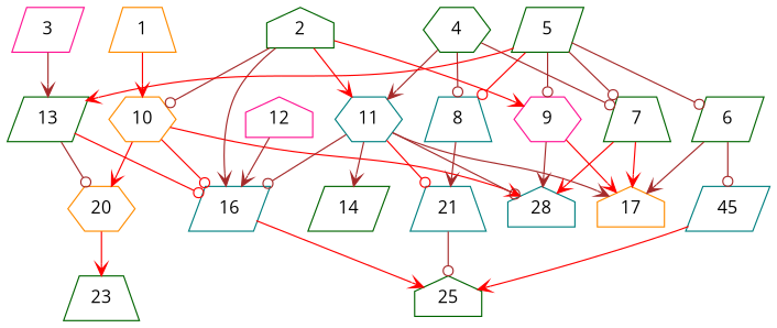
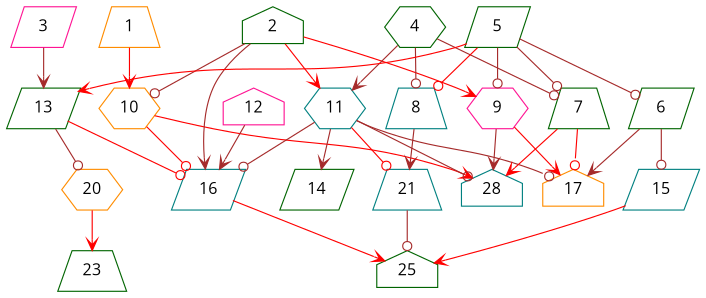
  digraph {
    fontname="Open Sans"
    node [alpha=0.17 color=darkgreen fontname="Open Sans" shape=parallelogram]
    edge [arrowhead=vee color=brown fontname="Open Sans"]
    1 [color=darkorange expect_size=9360033962560323584 shape=trapezium]
    10 [alpha=0.11 color=darkorange expect_size=144061860151296000000 shape=hexagon]
    n3 [alpha=0.18 color=teal expect_size=1501684639657344 label=28 shape=house]
    16 [alpha=0.19 color=teal expect_size=90299866332266496]
    20 [color=darkorange expect_size=1468282541990037 shape=hexagon]
    n6 [alpha=0.13 expect_size=5670763490147256 label=25 shape=house]
    23 [alpha=0.06 expect_size=10696912097951875072 shape=trapezium]
    2 [alpha=0.19 expect_size=3983192708933497 shape=house]
    9 [alpha=0.12 color=deeppink expect_size=328166393530890176 shape=hexagon]
    11 [alpha=0.04 color=teal expect_size=8756239299113910272 shape=hexagon]
    17 [alpha=0.14 color=darkorange expect_size=612424427154961152 shape=house]
    21 [color=teal expect_size=57247236024545837056 shape=trapezium]
    14 [alpha=0.09 expect_size=79520682592951888]
    12 [alpha=0.19 color=deeppink expect_size=14846197535487295488 shape=house]
    3 [alpha=0.07 color=deeppink expect_size=151697544991144411136]
    13 [alpha=0.05 expect_size=55146064199641560]
    8 [alpha=0.02 color=teal expect_size=169405893678825734144 shape=trapezium]
    4 [alpha=0.02 expect_size=357795831993055872 shape=hexagon]
    7 [alpha=0.11 expect_size=2451370933902901248 shape=trapezium]
    5 [alpha=0.12 expect_size=2455484197155809]
    6 [alpha=0.03 expect_size=175142868859746254848]
-   15 [alpha=0.15 color=teal expect_size=584983462089313024 label=45]
+   15 [alpha=0.15 color=teal expect_size=584983462089313024]
    1 -> 10 [color=red]
    10 -> n3 [color=red]
    10 -> 16 [arrowhead=odot color=red]
-   10 -> 20 [color=red]
    16 -> n6 [color=red]
    20 -> 23 [color=red]
    2 -> 10 [arrowhead=odot]
    2 -> 16
    2 -> 9 [color=red]
    2 -> 11 [color=red]
    9 -> n3
    9 -> 17 [color=red]
    11 -> n3 [arrowhead=odot]
    11 -> 16 [arrowhead=odot]
-   11 -> 17
+   11 -> 17 [arrowhead=odot]
    11 -> 21 [arrowhead=odot color=red]
    11 -> 14
    21 -> n6 [arrowhead=odot]
    12 -> 16
    3 -> 13
    13 -> 16 [arrowhead=odot color=red]
    13 -> 20 [arrowhead=odot]
    8 -> 21
    4 -> 11
    4 -> 8 [arrowhead=odot]
    4 -> 7 [arrowhead=odot]
    7 -> n3 [color=red]
-   7 -> 17 [color=red]
+   7 -> 17 [arrowhead=odot color=red]
    5 -> 9 [arrowhead=odot]
    5 -> 13 [color=red]
    5 -> 8 [arrowhead=odot color=red]
    5 -> 7 [arrowhead=odot]
    5 -> 6 [arrowhead=odot]
    6 -> 17
    6 -> 15 [arrowhead=odot]
    15 -> n6 [color=red]
  }
